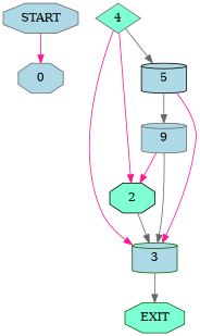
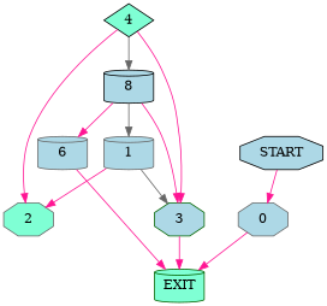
  digraph {
    fontname="DejaVu Serif"
    node [color=gray40 fillcolor=lightblue fontname="DejaVu Serif" shape=octagon style=filled]
    edge [color=deeppink fontname="DejaVu Serif"]
-   n1 [label=START]
+   n1 [color=black label=START]
    n2 [label=0]
-   1 [shape=cylinder label=9]
-   2 [color=black fillcolor=aquamarine]
-   3 [color=darkgreen shape=cylinder]
-   n6 [color=darkgreen fillcolor=aquamarine label=EXIT]
-   4 [fillcolor=aquamarine shape=diamond]
-   5 [color=black shape=cylinder]
+   1 [shape=cylinder]
+   2 [fillcolor=aquamarine]
+   3 [color=darkgreen]
+   n6 [color=darkgreen fillcolor=aquamarine label=EXIT shape=cylinder]
+   4 [color=black fillcolor=aquamarine shape=diamond]
+   5 [color=black shape=cylinder label=8]
+   6 [shape=cylinder]
    n1 -> n2
+   n2 -> n6
    1 -> 2
    1 -> 3 [color=gray40]
-   2 -> 3 [color=gray40]
-   3 -> n6 [color=gray40]
+   3 -> n6
    4 -> 2
    4 -> 3
    4 -> 5 [color=gray40]
    5 -> 1 [color=gray40]
    5 -> 3
+   5 -> 6
+   6 -> n6
  }
